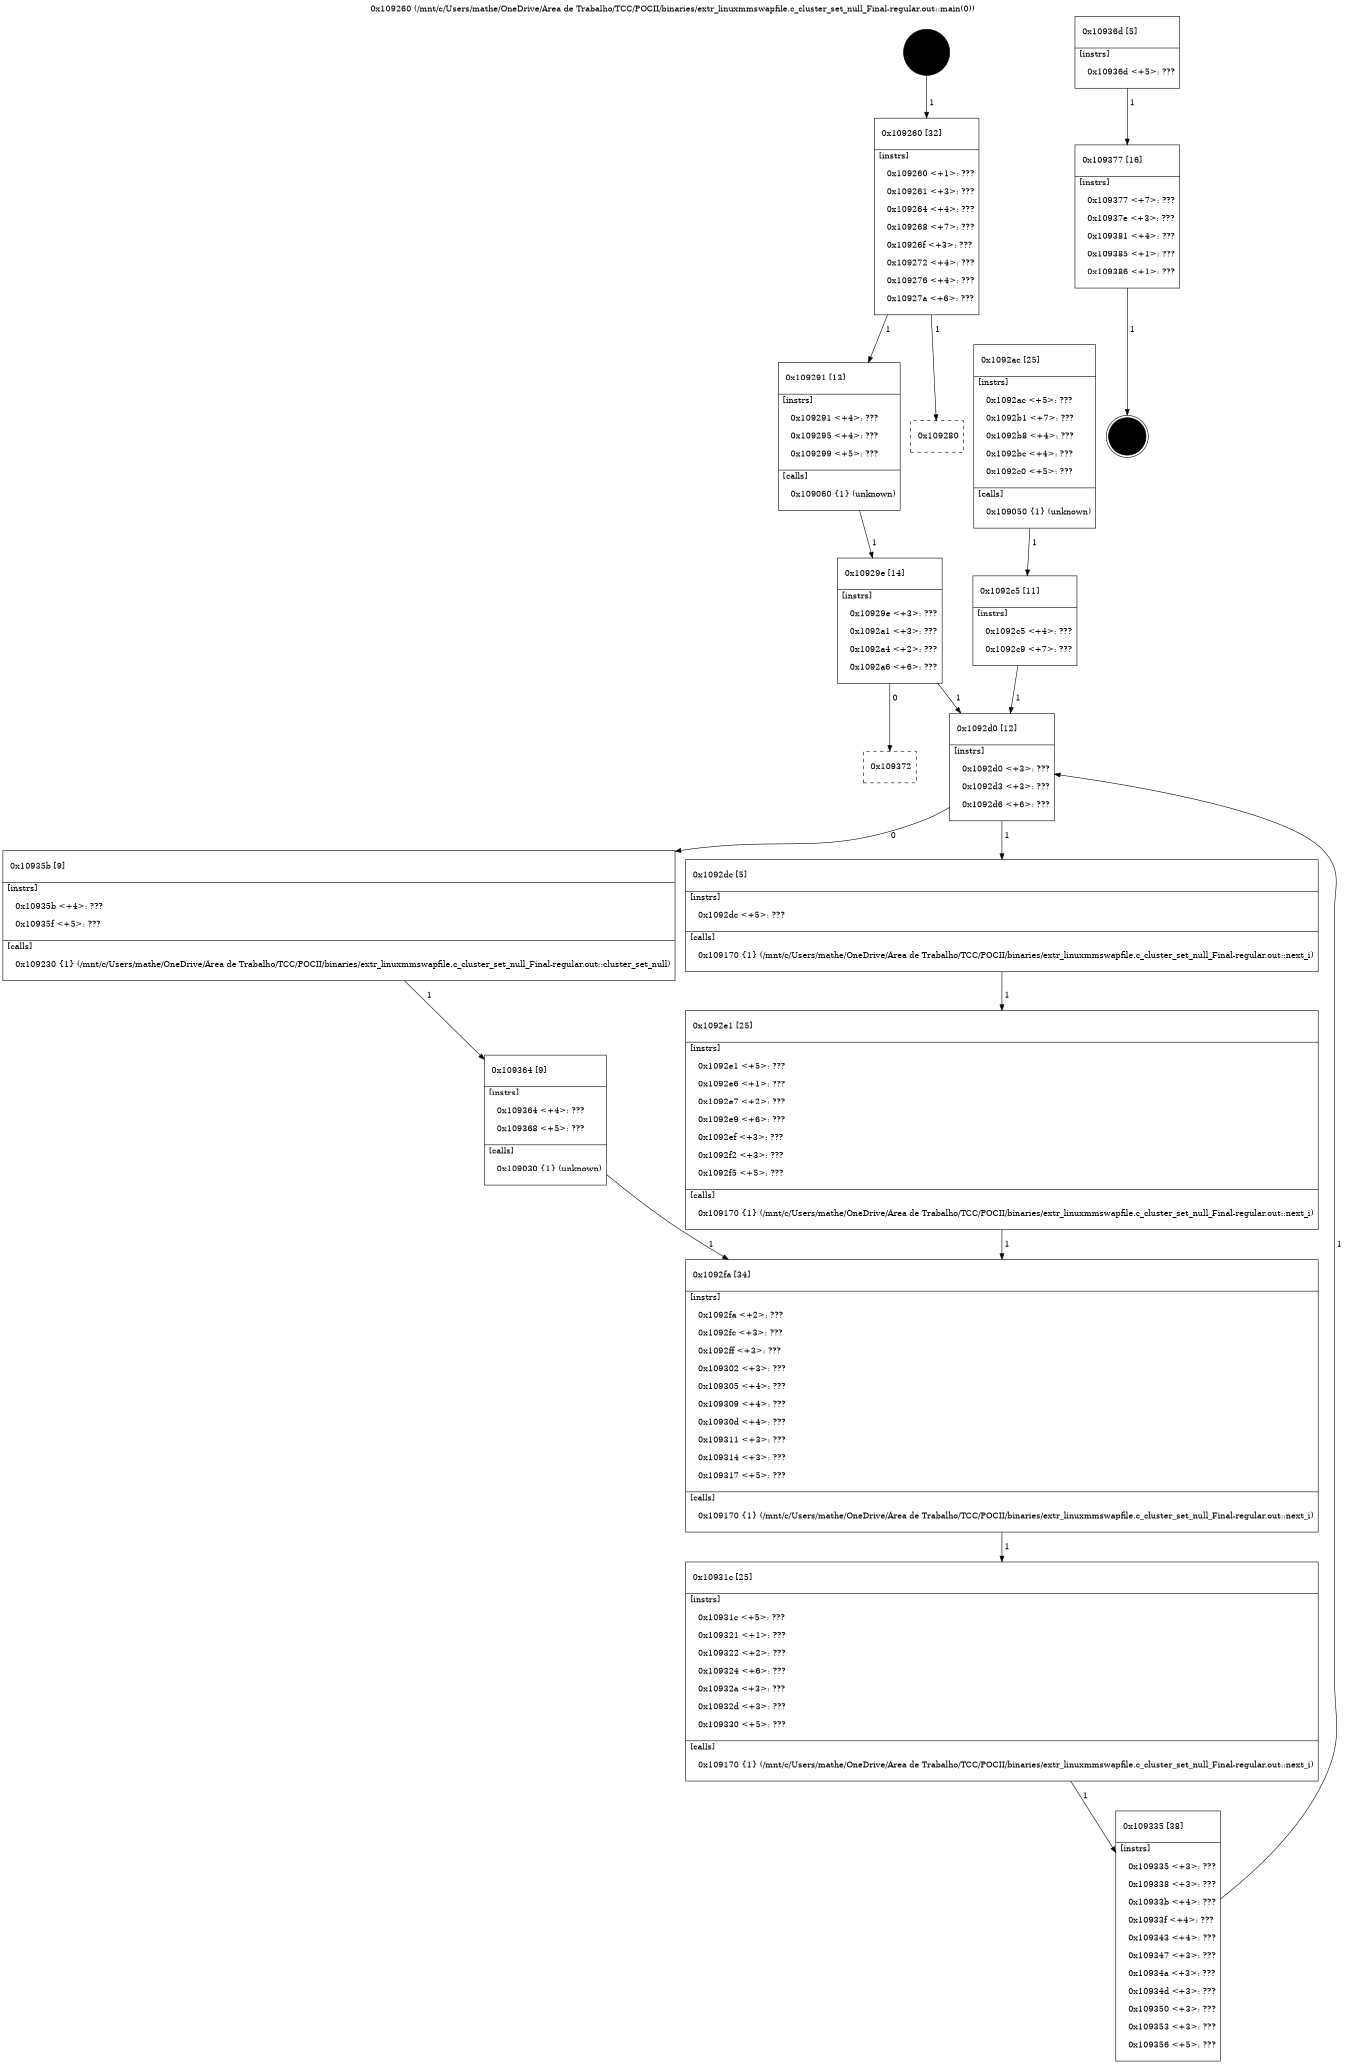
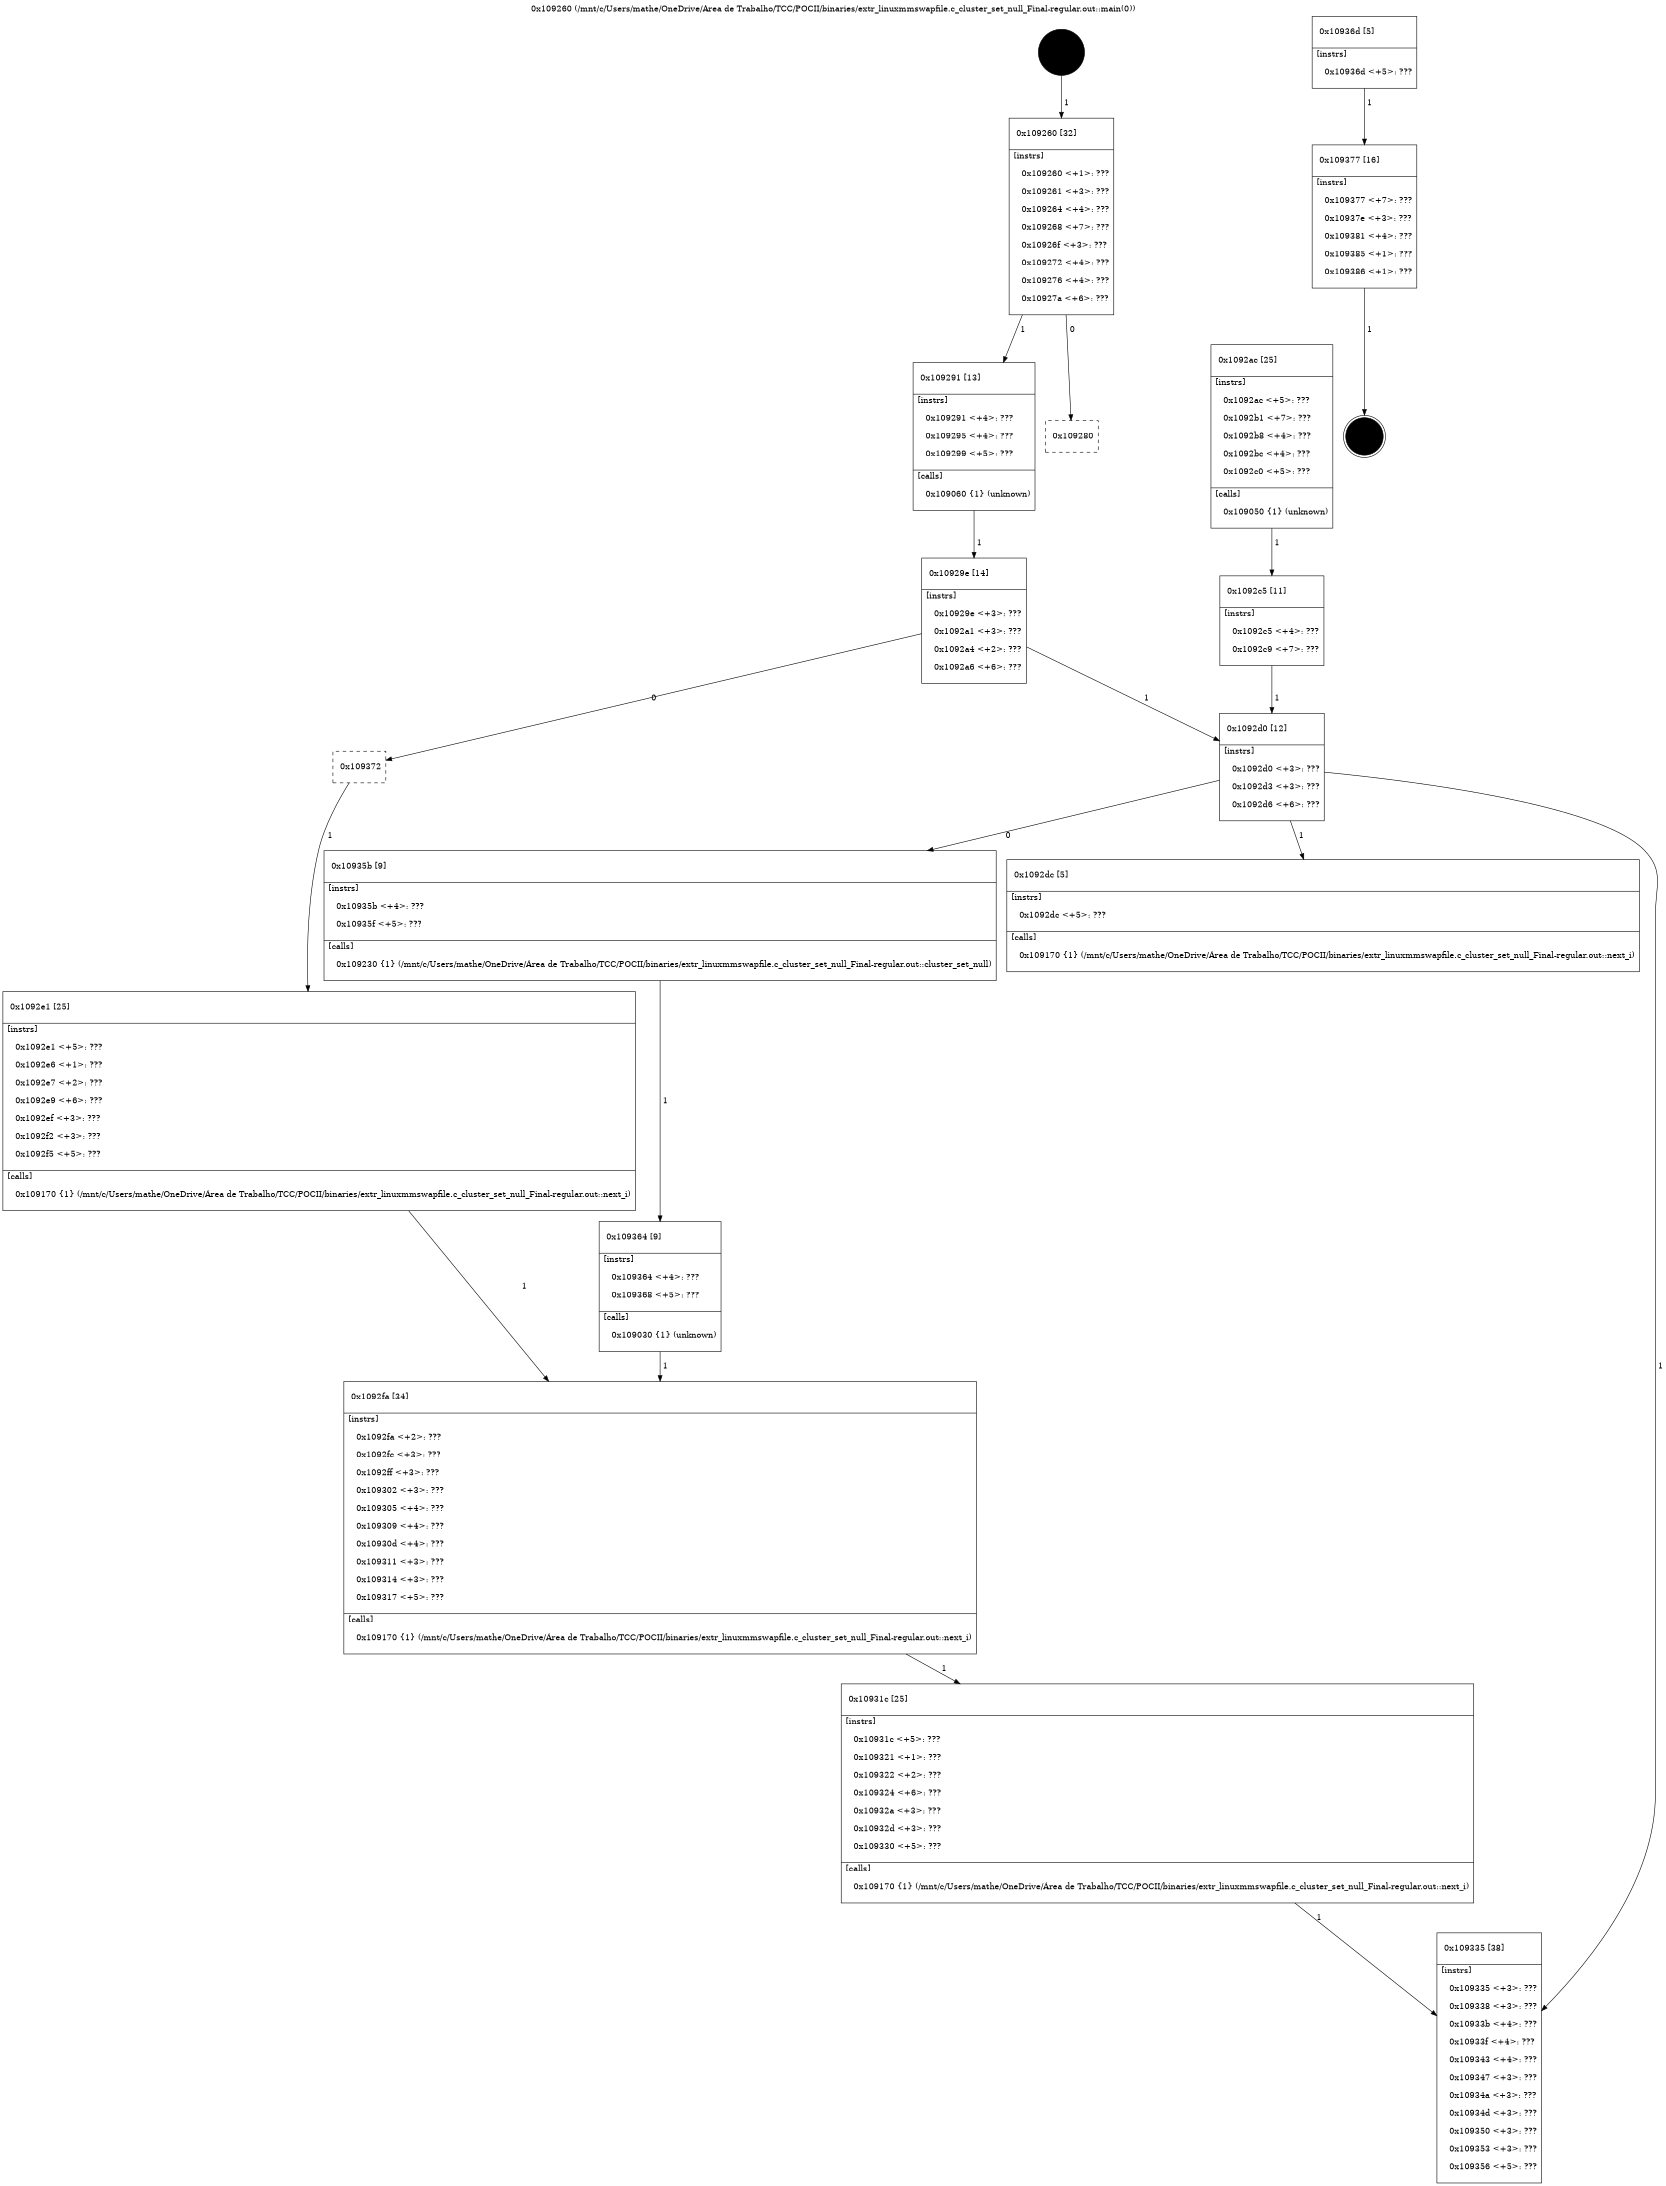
  digraph {
    label="0x109260 (/mnt/c/Users/mathe/OneDrive/Área de Trabalho/TCC/POCII/binaries/extr_linuxmmswapfile.c_cluster_set_null_Final-regular.out::main(0))"
    labelloc=t
    node [shape=record]
    Entry [fillcolor=black height=0.3 shape=circle style=filled width=0.3]
    n2 [label="{\n     0x109260 [32]\l\n     | [instrs]\l\n     &nbsp;&nbsp;0x109260 \<+1\>: ???\l\n     &nbsp;&nbsp;0x109261 \<+3\>: ???\l\n     &nbsp;&nbsp;0x109264 \<+4\>: ???\l\n     &nbsp;&nbsp;0x109268 \<+7\>: ???\l\n     &nbsp;&nbsp;0x10926f \<+3\>: ???\l\n     &nbsp;&nbsp;0x109272 \<+4\>: ???\l\n     &nbsp;&nbsp;0x109276 \<+4\>: ???\l\n     &nbsp;&nbsp;0x10927a \<+6\>: ???\l\n  }"]
    n3 [label="{\n     0x109291 [13]\l\n     | [instrs]\l\n     &nbsp;&nbsp;0x109291 \<+4\>: ???\l\n     &nbsp;&nbsp;0x109295 \<+4\>: ???\l\n     &nbsp;&nbsp;0x109299 \<+5\>: ???\l\n     | [calls]\l\n     &nbsp;&nbsp;0x109060 \{1\} (unknown)\l\n  }"]
    n4 [label="{\n     0x109280\l\n  }" style=dashed]
    n5 [label="{\n     0x10929e [14]\l\n     | [instrs]\l\n     &nbsp;&nbsp;0x10929e \<+3\>: ???\l\n     &nbsp;&nbsp;0x1092a1 \<+3\>: ???\l\n     &nbsp;&nbsp;0x1092a4 \<+2\>: ???\l\n     &nbsp;&nbsp;0x1092a6 \<+6\>: ???\l\n  }"]
    n6 [label="{\n     0x109372\l\n  }" style=dashed]
    n7 [label="{\n     0x1092d0 [12]\l\n     | [instrs]\l\n     &nbsp;&nbsp;0x1092d0 \<+3\>: ???\l\n     &nbsp;&nbsp;0x1092d3 \<+3\>: ???\l\n     &nbsp;&nbsp;0x1092d6 \<+6\>: ???\l\n  }"]
    n8 [label="{\n     0x1092ac [25]\l\n     | [instrs]\l\n     &nbsp;&nbsp;0x1092ac \<+5\>: ???\l\n     &nbsp;&nbsp;0x1092b1 \<+7\>: ???\l\n     &nbsp;&nbsp;0x1092b8 \<+4\>: ???\l\n     &nbsp;&nbsp;0x1092bc \<+4\>: ???\l\n     &nbsp;&nbsp;0x1092c0 \<+5\>: ???\l\n     | [calls]\l\n     &nbsp;&nbsp;0x109050 \{1\} (unknown)\l\n  }"]
    n9 [label="{\n     0x1092c5 [11]\l\n     | [instrs]\l\n     &nbsp;&nbsp;0x1092c5 \<+4\>: ???\l\n     &nbsp;&nbsp;0x1092c9 \<+7\>: ???\l\n  }"]
    Exit [fillcolor=black height=0.3 peripheries=2 shape=circle style=filled width=0.3]
    n11 [label="{\n     0x10935b [9]\l\n     | [instrs]\l\n     &nbsp;&nbsp;0x10935b \<+4\>: ???\l\n     &nbsp;&nbsp;0x10935f \<+5\>: ???\l\n     | [calls]\l\n     &nbsp;&nbsp;0x109230 \{1\} (/mnt/c/Users/mathe/OneDrive/Área de Trabalho/TCC/POCII/binaries/extr_linuxmmswapfile.c_cluster_set_null_Final-regular.out::cluster_set_null)\l\n  }"]
    n12 [label="{\n     0x1092dc [5]\l\n     | [instrs]\l\n     &nbsp;&nbsp;0x1092dc \<+5\>: ???\l\n     | [calls]\l\n     &nbsp;&nbsp;0x109170 \{1\} (/mnt/c/Users/mathe/OneDrive/Área de Trabalho/TCC/POCII/binaries/extr_linuxmmswapfile.c_cluster_set_null_Final-regular.out::next_i)\l\n  }"]
    n13 [label="{\n     0x109364 [9]\l\n     | [instrs]\l\n     &nbsp;&nbsp;0x109364 \<+4\>: ???\l\n     &nbsp;&nbsp;0x109368 \<+5\>: ???\l\n     | [calls]\l\n     &nbsp;&nbsp;0x109030 \{1\} (unknown)\l\n  }"]
    n14 [label="{\n     0x1092e1 [25]\l\n     | [instrs]\l\n     &nbsp;&nbsp;0x1092e1 \<+5\>: ???\l\n     &nbsp;&nbsp;0x1092e6 \<+1\>: ???\l\n     &nbsp;&nbsp;0x1092e7 \<+2\>: ???\l\n     &nbsp;&nbsp;0x1092e9 \<+6\>: ???\l\n     &nbsp;&nbsp;0x1092ef \<+3\>: ???\l\n     &nbsp;&nbsp;0x1092f2 \<+3\>: ???\l\n     &nbsp;&nbsp;0x1092f5 \<+5\>: ???\l\n     | [calls]\l\n     &nbsp;&nbsp;0x109170 \{1\} (/mnt/c/Users/mathe/OneDrive/Área de Trabalho/TCC/POCII/binaries/extr_linuxmmswapfile.c_cluster_set_null_Final-regular.out::next_i)\l\n  }"]
    n15 [label="{\n     0x1092fa [34]\l\n     | [instrs]\l\n     &nbsp;&nbsp;0x1092fa \<+2\>: ???\l\n     &nbsp;&nbsp;0x1092fc \<+3\>: ???\l\n     &nbsp;&nbsp;0x1092ff \<+3\>: ???\l\n     &nbsp;&nbsp;0x109302 \<+3\>: ???\l\n     &nbsp;&nbsp;0x109305 \<+4\>: ???\l\n     &nbsp;&nbsp;0x109309 \<+4\>: ???\l\n     &nbsp;&nbsp;0x10930d \<+4\>: ???\l\n     &nbsp;&nbsp;0x109311 \<+3\>: ???\l\n     &nbsp;&nbsp;0x109314 \<+3\>: ???\l\n     &nbsp;&nbsp;0x109317 \<+5\>: ???\l\n     | [calls]\l\n     &nbsp;&nbsp;0x109170 \{1\} (/mnt/c/Users/mathe/OneDrive/Área de Trabalho/TCC/POCII/binaries/extr_linuxmmswapfile.c_cluster_set_null_Final-regular.out::next_i)\l\n  }"]
    n16 [label="{\n     0x10931c [25]\l\n     | [instrs]\l\n     &nbsp;&nbsp;0x10931c \<+5\>: ???\l\n     &nbsp;&nbsp;0x109321 \<+1\>: ???\l\n     &nbsp;&nbsp;0x109322 \<+2\>: ???\l\n     &nbsp;&nbsp;0x109324 \<+6\>: ???\l\n     &nbsp;&nbsp;0x10932a \<+3\>: ???\l\n     &nbsp;&nbsp;0x10932d \<+3\>: ???\l\n     &nbsp;&nbsp;0x109330 \<+5\>: ???\l\n     | [calls]\l\n     &nbsp;&nbsp;0x109170 \{1\} (/mnt/c/Users/mathe/OneDrive/Área de Trabalho/TCC/POCII/binaries/extr_linuxmmswapfile.c_cluster_set_null_Final-regular.out::next_i)\l\n  }"]
    n17 [label="{\n     0x109335 [38]\l\n     | [instrs]\l\n     &nbsp;&nbsp;0x109335 \<+3\>: ???\l\n     &nbsp;&nbsp;0x109338 \<+3\>: ???\l\n     &nbsp;&nbsp;0x10933b \<+4\>: ???\l\n     &nbsp;&nbsp;0x10933f \<+4\>: ???\l\n     &nbsp;&nbsp;0x109343 \<+4\>: ???\l\n     &nbsp;&nbsp;0x109347 \<+3\>: ???\l\n     &nbsp;&nbsp;0x10934a \<+3\>: ???\l\n     &nbsp;&nbsp;0x10934d \<+3\>: ???\l\n     &nbsp;&nbsp;0x109350 \<+3\>: ???\l\n     &nbsp;&nbsp;0x109353 \<+3\>: ???\l\n     &nbsp;&nbsp;0x109356 \<+5\>: ???\l\n  }"]
    n18 [label="{\n     0x10936d [5]\l\n     | [instrs]\l\n     &nbsp;&nbsp;0x10936d \<+5\>: ???\l\n  }"]
    n19 [label="{\n     0x109377 [16]\l\n     | [instrs]\l\n     &nbsp;&nbsp;0x109377 \<+7\>: ???\l\n     &nbsp;&nbsp;0x10937e \<+3\>: ???\l\n     &nbsp;&nbsp;0x109381 \<+4\>: ???\l\n     &nbsp;&nbsp;0x109385 \<+1\>: ???\l\n     &nbsp;&nbsp;0x109386 \<+1\>: ???\l\n  }"]
    Entry -> n2 [label=" 1"]
    n2 -> n3 [label=" 1"]
-   n2 -> n4 [label=" 1"]
+   n2 -> n4 [label=" 0"]
    n3 -> n5 [label=" 1"]
    n5 -> n6 [label=" 0"]
    n5 -> n7 [label=" 1"]
    n7 -> n11 [label=" 0"]
    n7 -> n12 [label=" 1"]
    n8 -> n9 [label=" 1"]
    n9 -> n7 [label=" 1"]
    n11 -> n13 [label=" 1"]
-   n12 -> n14 [label=" 1"]
+   n6 -> n14 [label=" 1"]
    n13 -> n15 [label=" 1"]
    n14 -> n15 [label=" 1"]
    n15 -> n16 [label=" 1"]
    n16 -> n17 [label=" 1"]
-   n17 -> n7 [label=" 1"]
+   n7 -> n17 [label=" 1"]
    n18 -> n19 [label=" 1"]
    n19 -> Exit [label=" 1"]
  }
